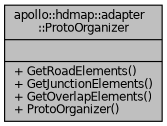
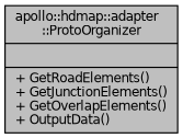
  digraph {
-   n1 [color=black fillcolor=grey75 fontcolor=black fontname=Helvetica fontsize=10 height=0.2 label="{apollo::hdmap::adapter\l::ProtoOrganizer\n||+ GetRoadElements()\l+ GetJunctionElements()\l+ GetOverlapElements()\l+ ProtoOrganizer()\l}" shape=record style=filled width=0.4]
+   n1 [color=black fillcolor=grey75 fontcolor=black fontname=Helvetica fontsize=10 height=0.2 label="{apollo::hdmap::adapter\l::ProtoOrganizer\n||+ GetRoadElements()\l+ GetJunctionElements()\l+ GetOverlapElements()\l+ OutputData()\l}" shape=record style=filled width=0.4]
  }
